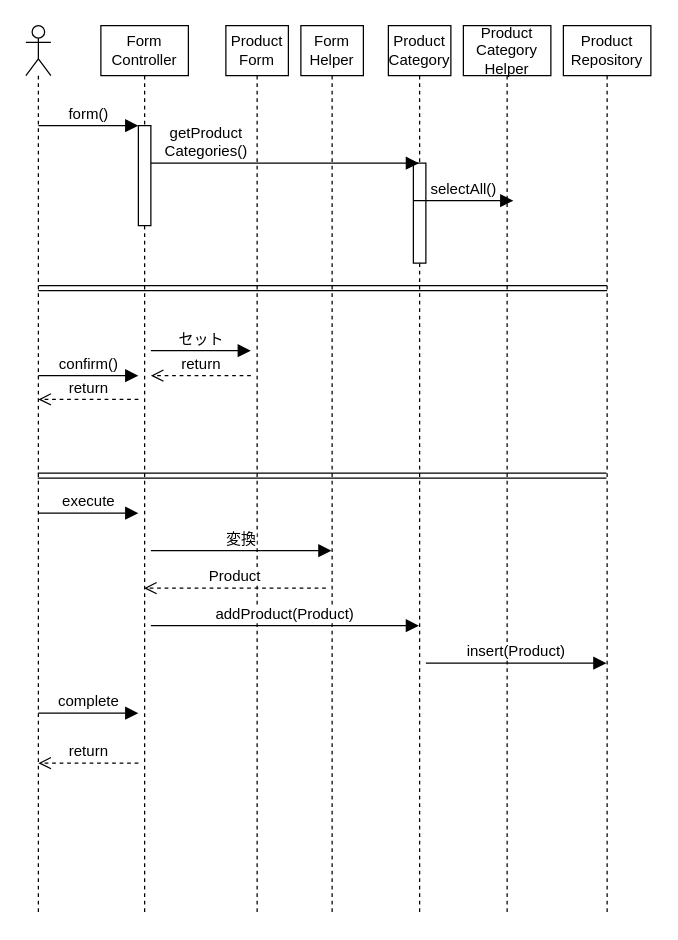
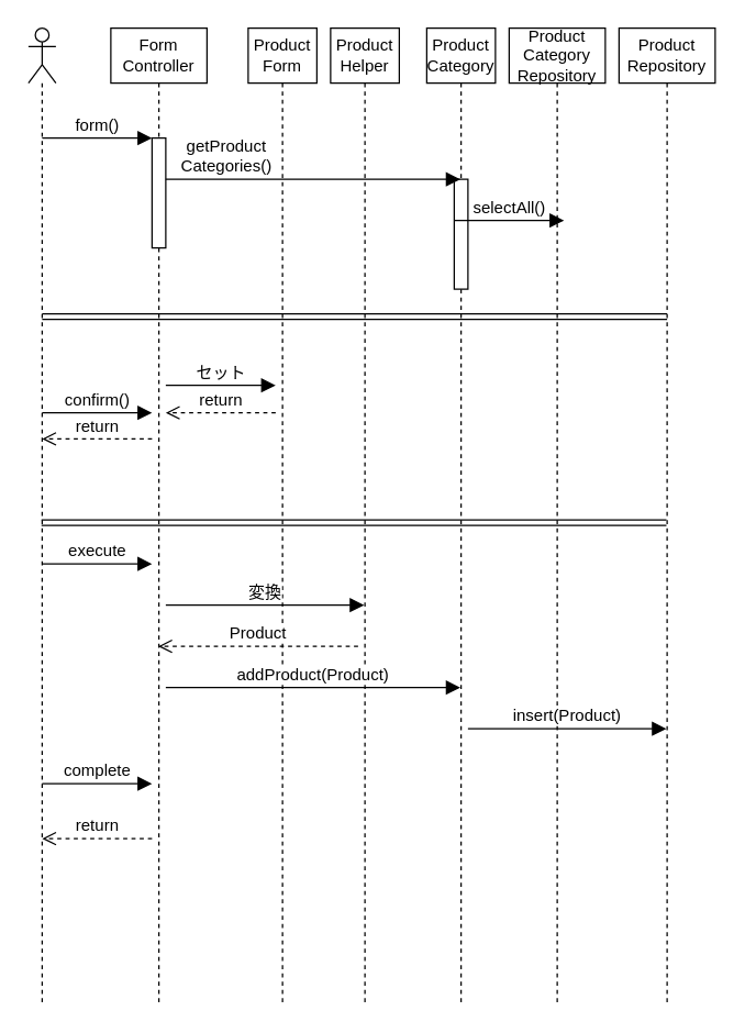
  <mxCell id="0" />
  <mxCell id="1" parent="0" />
  <mxCell id="2" value="" style="shape=umlLifeline;perimeter=lifelinePerimeter;whiteSpace=wrap;html=1;container=1;dropTarget=0;collapsible=0;recursiveResize=0;outlineConnect=0;portConstraint=eastwest;newEdgeStyle={&quot;curved&quot;:0,&quot;rounded&quot;:0};participant=umlActor;" parent="1" vertex="1"><mxGeometry x="20" y="20" width="20" height="710" as="geometry" /></mxCell>
  <mxCell id="3" value="Form&lt;div&gt;Controller&lt;/div&gt;" style="shape=umlLifeline;perimeter=lifelinePerimeter;whiteSpace=wrap;html=1;container=1;dropTarget=0;collapsible=0;recursiveResize=0;outlineConnect=0;portConstraint=eastwest;newEdgeStyle={&quot;curved&quot;:0,&quot;rounded&quot;:0};" parent="1" vertex="1"><mxGeometry x="80" y="20" width="70" height="710" as="geometry" /></mxCell>
  <mxCell id="4" value="" style="html=1;points=[[0,0,0,0,5],[0,1,0,0,-5],[1,0,0,0,5],[1,1,0,0,-5]];perimeter=orthogonalPerimeter;outlineConnect=0;targetShapes=umlLifeline;portConstraint=eastwest;newEdgeStyle={&quot;curved&quot;:0,&quot;rounded&quot;:0};" parent="3" vertex="1"><mxGeometry x="30" y="80" width="10" height="80" as="geometry" /></mxCell>
  <mxCell id="5" value="Product&lt;div&gt;Form&lt;/div&gt;" style="shape=umlLifeline;perimeter=lifelinePerimeter;whiteSpace=wrap;html=1;container=1;dropTarget=0;collapsible=0;recursiveResize=0;outlineConnect=0;portConstraint=eastwest;newEdgeStyle={&quot;curved&quot;:0,&quot;rounded&quot;:0};" parent="1" vertex="1"><mxGeometry x="180" y="20" width="50" height="710" as="geometry" /></mxCell>
- <mxCell id="6" value="Form&lt;div&gt;Helper&lt;/div&gt;" style="shape=umlLifeline;perimeter=lifelinePerimeter;whiteSpace=wrap;html=1;container=1;dropTarget=0;collapsible=0;recursiveResize=0;outlineConnect=0;portConstraint=eastwest;newEdgeStyle={&quot;curved&quot;:0,&quot;rounded&quot;:0};" parent="1" vertex="1"><mxGeometry x="240" y="20" width="50" height="710" as="geometry" /></mxCell>
+ <mxCell id="6" value="Product&lt;div&gt;Helper&lt;/div&gt;" style="shape=umlLifeline;perimeter=lifelinePerimeter;whiteSpace=wrap;html=1;container=1;dropTarget=0;collapsible=0;recursiveResize=0;outlineConnect=0;portConstraint=eastwest;newEdgeStyle={&quot;curved&quot;:0,&quot;rounded&quot;:0};" parent="1" vertex="1"><mxGeometry x="240" y="20" width="50" height="710" as="geometry" /></mxCell>
  <mxCell id="7" value="Product&lt;div&gt;Category&lt;/div&gt;" style="shape=umlLifeline;perimeter=lifelinePerimeter;whiteSpace=wrap;html=1;container=1;dropTarget=0;collapsible=0;recursiveResize=0;outlineConnect=0;portConstraint=eastwest;newEdgeStyle={&quot;curved&quot;:0,&quot;rounded&quot;:0};" parent="1" vertex="1"><mxGeometry x="310" y="20" width="50" height="710" as="geometry" /></mxCell>
  <mxCell id="8" value="" style="html=1;points=[[0,0,0,0,5],[0,1,0,0,-5],[1,0,0,0,5],[1,1,0,0,-5]];perimeter=orthogonalPerimeter;outlineConnect=0;targetShapes=umlLifeline;portConstraint=eastwest;newEdgeStyle={&quot;curved&quot;:0,&quot;rounded&quot;:0};" parent="7" vertex="1"><mxGeometry x="20" y="110" width="10" height="80" as="geometry" /></mxCell>
- <mxCell id="9" value="Product&lt;div&gt;Category&lt;/div&gt;&lt;div&gt;Helper&lt;/div&gt;" style="shape=umlLifeline;perimeter=lifelinePerimeter;whiteSpace=wrap;html=1;container=1;dropTarget=0;collapsible=0;recursiveResize=0;outlineConnect=0;portConstraint=eastwest;newEdgeStyle={&quot;curved&quot;:0,&quot;rounded&quot;:0};" parent="1" vertex="1"><mxGeometry x="370" y="20" width="70" height="710" as="geometry" /></mxCell>
+ <mxCell id="9" value="Product&lt;div&gt;Category&lt;/div&gt;&lt;div&gt;Repository&lt;/div&gt;" style="shape=umlLifeline;perimeter=lifelinePerimeter;whiteSpace=wrap;html=1;container=1;dropTarget=0;collapsible=0;recursiveResize=0;outlineConnect=0;portConstraint=eastwest;newEdgeStyle={&quot;curved&quot;:0,&quot;rounded&quot;:0};" parent="1" vertex="1"><mxGeometry x="370" y="20" width="70" height="710" as="geometry" /></mxCell>
  <mxCell id="10" value="Product&lt;div&gt;Repository&lt;/div&gt;" style="shape=umlLifeline;perimeter=lifelinePerimeter;whiteSpace=wrap;html=1;container=1;dropTarget=0;collapsible=0;recursiveResize=0;outlineConnect=0;portConstraint=eastwest;newEdgeStyle={&quot;curved&quot;:0,&quot;rounded&quot;:0};" parent="1" vertex="1"><mxGeometry x="450" y="20" width="70" height="710" as="geometry" /></mxCell>
  <mxCell id="11" value="form()" style="html=1;verticalAlign=bottom;endArrow=block;curved=0;rounded=0;fontSize=12;startSize=8;endSize=8;" parent="1" edge="1"><mxGeometry width="80" relative="1" as="geometry"><mxPoint x="30" y="100" as="sourcePoint" /><mxPoint x="110" y="100" as="targetPoint" /></mxGeometry></mxCell>
  <mxCell id="12" value="getProduct&lt;br&gt;Categories()" style="html=1;verticalAlign=bottom;endArrow=block;curved=0;rounded=0;fontSize=12;startSize=8;endSize=8;" parent="1" target="7" edge="1"><mxGeometry x="-0.589" width="80" relative="1" as="geometry"><mxPoint x="120" y="130" as="sourcePoint" /><mxPoint x="200" y="130" as="targetPoint" /><mxPoint as="offset" /></mxGeometry></mxCell>
  <mxCell id="13" value="selectAll()" style="html=1;verticalAlign=bottom;endArrow=block;curved=0;rounded=0;fontSize=12;startSize=8;endSize=8;" parent="1" edge="1"><mxGeometry width="80" relative="1" as="geometry"><mxPoint x="330" y="160" as="sourcePoint" /><mxPoint x="410" y="160" as="targetPoint" /><mxPoint as="offset" /></mxGeometry></mxCell>
  <mxCell id="14" value="confirm()" style="html=1;verticalAlign=bottom;endArrow=block;curved=0;rounded=0;fontSize=12;startSize=8;endSize=8;" parent="1" edge="1"><mxGeometry width="80" relative="1" as="geometry"><mxPoint x="30" y="300" as="sourcePoint" /><mxPoint x="110" y="300" as="targetPoint" /></mxGeometry></mxCell>
  <mxCell id="15" value="セット" style="html=1;verticalAlign=bottom;endArrow=block;curved=0;rounded=0;fontSize=12;startSize=8;endSize=8;" parent="1" edge="1"><mxGeometry width="80" relative="1" as="geometry"><mxPoint x="120" y="280" as="sourcePoint" /><mxPoint x="200" y="280" as="targetPoint" /></mxGeometry></mxCell>
  <mxCell id="16" value="return" style="html=1;verticalAlign=bottom;endArrow=open;dashed=1;endSize=8;curved=0;rounded=0;fontSize=12;" parent="1" edge="1"><mxGeometry relative="1" as="geometry"><mxPoint x="200" y="300" as="sourcePoint" /><mxPoint x="120" y="300" as="targetPoint" /></mxGeometry></mxCell>
  <mxCell id="17" value="return" style="html=1;verticalAlign=bottom;endArrow=open;dashed=1;endSize=8;curved=0;rounded=0;fontSize=12;" parent="1" edge="1"><mxGeometry relative="1" as="geometry"><mxPoint x="110" y="319" as="sourcePoint" /><mxPoint x="30" y="319" as="targetPoint" /></mxGeometry></mxCell>
  <mxCell id="18" value="execute" style="html=1;verticalAlign=bottom;endArrow=block;curved=0;rounded=0;fontSize=12;startSize=8;endSize=8;" parent="1" edge="1"><mxGeometry width="80" relative="1" as="geometry"><mxPoint x="30" y="410" as="sourcePoint" /><mxPoint x="110" y="410" as="targetPoint" /></mxGeometry></mxCell>
  <mxCell id="19" value="変換" style="html=1;verticalAlign=bottom;endArrow=block;curved=0;rounded=0;fontSize=12;startSize=8;endSize=8;" parent="1" target="6" edge="1"><mxGeometry width="80" relative="1" as="geometry"><mxPoint x="120" y="440" as="sourcePoint" /><mxPoint x="200" y="440" as="targetPoint" /></mxGeometry></mxCell>
  <mxCell id="20" value="Product" style="html=1;verticalAlign=bottom;endArrow=open;dashed=1;endSize=8;curved=0;rounded=0;fontSize=12;" parent="1" target="3" edge="1"><mxGeometry relative="1" as="geometry"><mxPoint x="260" y="470" as="sourcePoint" /><mxPoint x="180" y="470" as="targetPoint" /></mxGeometry></mxCell>
  <mxCell id="21" value="addProduct(Product)" style="html=1;verticalAlign=bottom;endArrow=block;curved=0;rounded=0;fontSize=12;startSize=8;endSize=8;" parent="1" target="7" edge="1"><mxGeometry width="80" relative="1" as="geometry"><mxPoint x="120" y="500" as="sourcePoint" /><mxPoint x="260" y="500" as="targetPoint" /></mxGeometry></mxCell>
  <mxCell id="22" value="insert(Product)" style="html=1;verticalAlign=bottom;endArrow=block;curved=0;rounded=0;fontSize=12;startSize=8;endSize=8;" parent="1" target="10" edge="1"><mxGeometry width="80" relative="1" as="geometry"><mxPoint x="340" y="530" as="sourcePoint" /><mxPoint x="420" y="530" as="targetPoint" /></mxGeometry></mxCell>
  <mxCell id="23" value="" style="shape=link;html=1;rounded=0;fontSize=12;startSize=8;endSize=8;curved=1;" parent="1" source="2" target="10" edge="1"><mxGeometry width="100" relative="1" as="geometry"><mxPoint x="40" y="210" as="sourcePoint" /><mxPoint x="110" y="210" as="targetPoint" /><Array as="points"><mxPoint x="380" y="380" /></Array></mxGeometry></mxCell>
  <mxCell id="24" value="" style="shape=link;html=1;rounded=0;fontSize=12;startSize=8;endSize=8;curved=1;" parent="1" edge="1"><mxGeometry width="100" relative="1" as="geometry"><mxPoint x="30" y="230" as="sourcePoint" /><mxPoint x="485" y="230" as="targetPoint" /><Array as="points"><mxPoint x="380" y="230" /></Array></mxGeometry></mxCell>
  <mxCell id="25" value="complete" style="html=1;verticalAlign=bottom;endArrow=block;curved=0;rounded=0;fontSize=12;startSize=8;endSize=8;" parent="1" edge="1"><mxGeometry width="80" relative="1" as="geometry"><mxPoint x="30" y="570" as="sourcePoint" /><mxPoint x="110" y="570" as="targetPoint" /></mxGeometry></mxCell>
  <mxCell id="26" value="return" style="html=1;verticalAlign=bottom;endArrow=open;dashed=1;endSize=8;curved=0;rounded=0;fontSize=12;" parent="1" edge="1"><mxGeometry relative="1" as="geometry"><mxPoint x="110" y="610" as="sourcePoint" /><mxPoint x="30" y="610" as="targetPoint" /><mxPoint as="offset" /></mxGeometry></mxCell>
